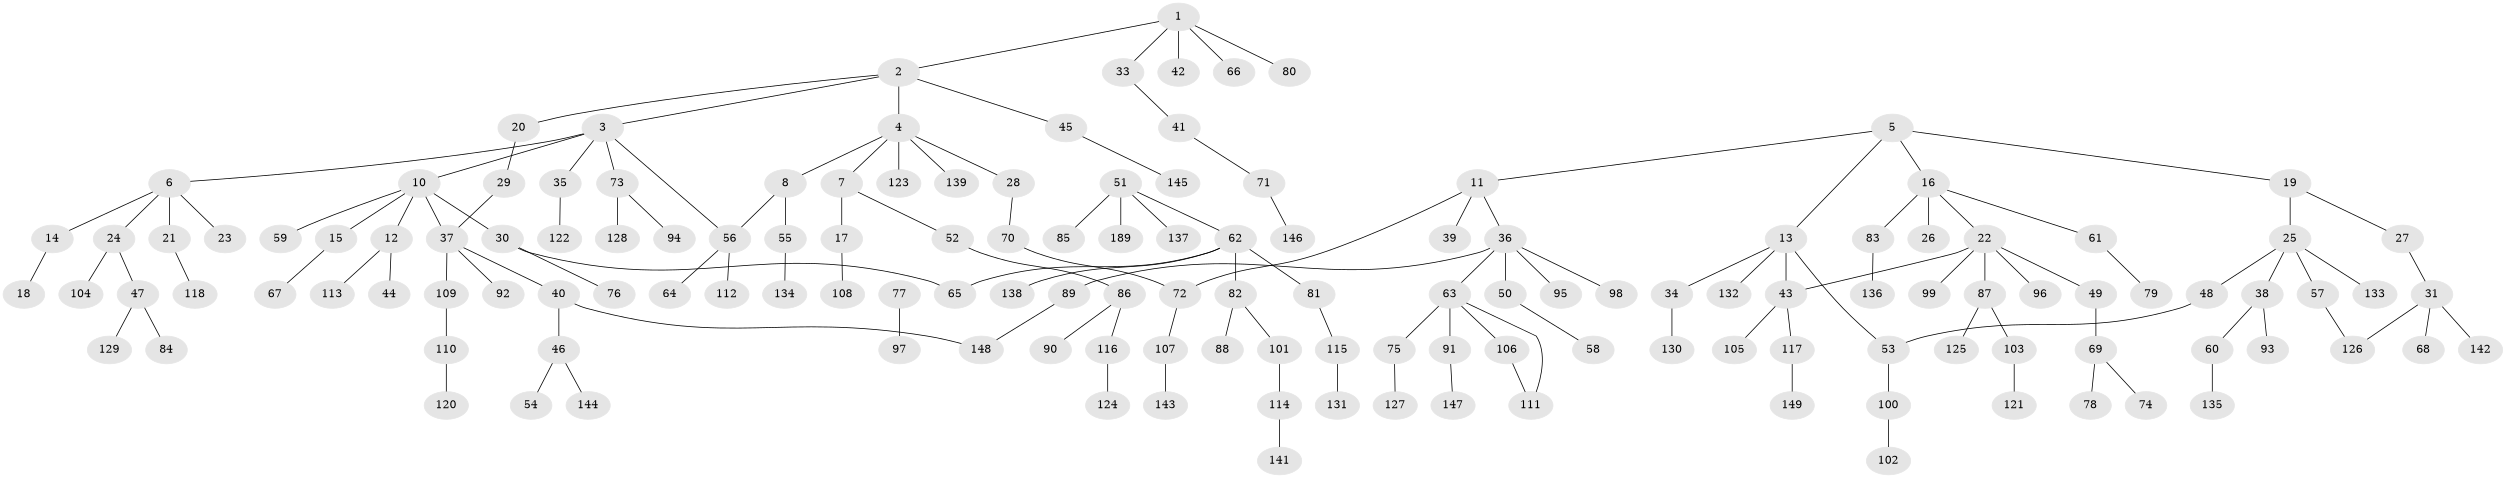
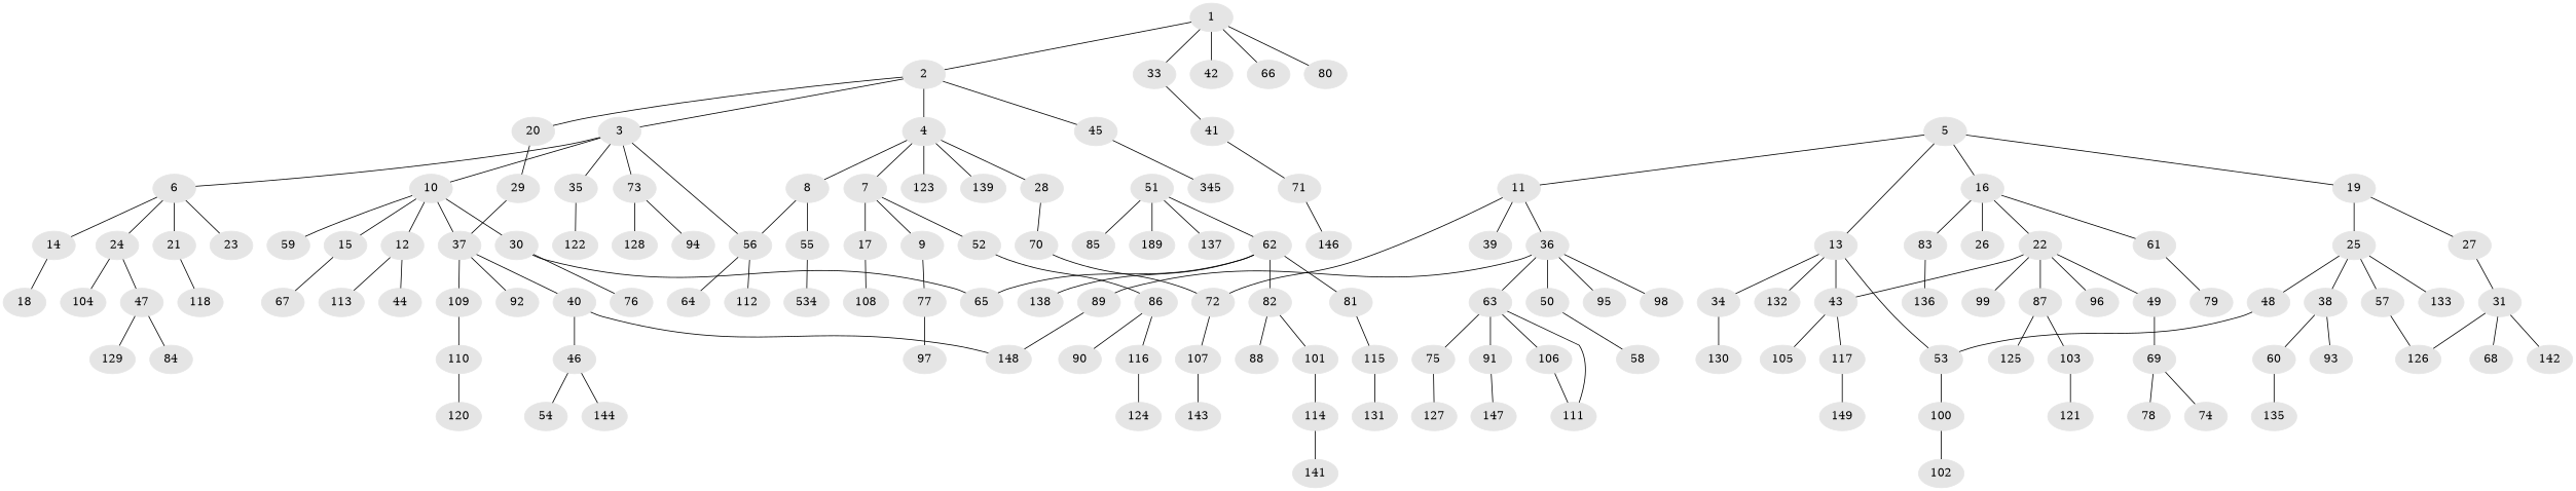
  graph {
    node [color=gray90 style=filled]
    1
    2
    33
    42
    66
    80
    3
    4
    20
    45
    41
    6
    10
    35
    56
    73
    7
    8
    28
    123
    139
    29
-   145
+   145 [label=345]
    5
    11
    13
    16
    19
    14
    21
    23
    24
    12
    15
    30
    37
    59
    122
    64
    112
    94
    128
+   9
    17
    52
    55
    70
    36
    39
    72
    34
    43
    53
    132
    22
    26
    61
    83
    25
    27
    51
    62
    85
    n64 [label=189]
    137
    18
    118
    47
    104
    77
    108
    86
-   134
+   134 [label=534]
    97
    44
    113
    67
    65
    76
    40
    92
    109
    63
    50
    89
    95
    98
    107
    130
    105
    117
    100
    49
    87
    96
    99
    79
    136
    38
    48
    57
    133
    31
    69
    103
    125
    84
    129
    60
    93
    126
    68
    142
    75
    91
    106
    111
    71
    58
    148
    46
    110
    135
    54
    144
    146
    n127 [label=149]
    74
    78
    81
    82
    138
    90
    116
    102
    115
    88
    101
    127
    147
    143
    131
    114
    124
    121
    141
    120
    1 -- 2
    1 -- 33
    1 -- 42
    1 -- 66
    1 -- 80
    2 -- 3
    2 -- 4
    2 -- 20
    2 -- 45
    33 -- 41
    3 -- 6
    3 -- 10
    3 -- 35
    3 -- 56
    3 -- 73
    4 -- 7
    4 -- 8
    4 -- 28
    4 -- 123
    4 -- 139
    20 -- 29
    45 -- 145
    41 -- 71
    6 -- 14
    6 -- 21
    6 -- 23
    6 -- 24
    10 -- 12
    10 -- 15
    10 -- 30
    10 -- 37
    10 -- 59
    35 -- 122
    56 -- 64
    56 -- 112
    73 -- 94
    73 -- 128
+   7 -- 9
    7 -- 17
    7 -- 52
    8 -- 56
    8 -- 55
    28 -- 70
    29 -- 37
    5 -- 11
    5 -- 13
    5 -- 16
    5 -- 19
    11 -- 36
    11 -- 39
    11 -- 72
    13 -- 34
    13 -- 43
    13 -- 53
    13 -- 132
    16 -- 22
    16 -- 26
    16 -- 61
    16 -- 83
    19 -- 25
    19 -- 27
    14 -- 18
    21 -- 118
    24 -- 47
    24 -- 104
    12 -- 44
    12 -- 113
    15 -- 67
    30 -- 65
    30 -- 76
    37 -- 40
    37 -- 92
    37 -- 109
+   9 -- 77
    17 -- 108
    52 -- 86
    55 -- 134
    70 -- 72
    36 -- 63
    36 -- 50
    36 -- 89
    36 -- 95
    36 -- 98
    72 -- 107
    34 -- 130
    43 -- 105
    43 -- 117
    53 -- 100
    22 -- 43
    22 -- 49
    22 -- 87
    22 -- 96
    22 -- 99
    61 -- 79
    83 -- 136
    25 -- 38
    25 -- 48
    25 -- 57
    25 -- 133
    27 -- 31
    51 -- 62
    51 -- 85
    51 -- n64
    51 -- 137
    62 -- 65
    62 -- 81
    62 -- 82
    62 -- 138
    47 -- 84
    47 -- 129
    77 -- 97
    86 -- 90
    86 -- 116
    40 -- 148
    40 -- 46
    109 -- 110
    63 -- 75
    63 -- 91
    63 -- 106
    63 -- 111
    50 -- 58
    89 -- 148
    107 -- 143
    117 -- n127
    100 -- 102
    49 -- 69
    87 -- 103
    87 -- 125
    38 -- 60
    38 -- 93
    48 -- 53
    57 -- 126
    31 -- 126
    31 -- 68
    31 -- 142
    69 -- 74
    69 -- 78
    103 -- 121
    60 -- 135
    75 -- 127
    91 -- 147
    106 -- 111
    71 -- 146
    46 -- 54
    46 -- 144
    110 -- 120
    81 -- 115
    82 -- 88
    82 -- 101
    116 -- 124
    115 -- 131
    101 -- 114
    114 -- 141
  }
